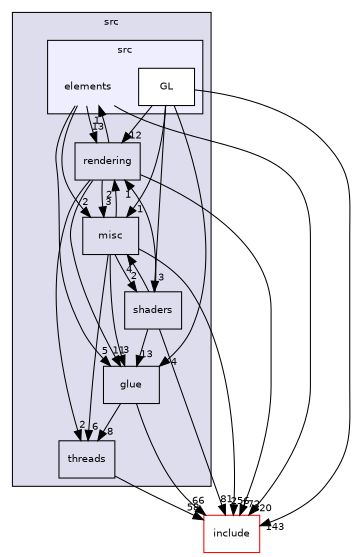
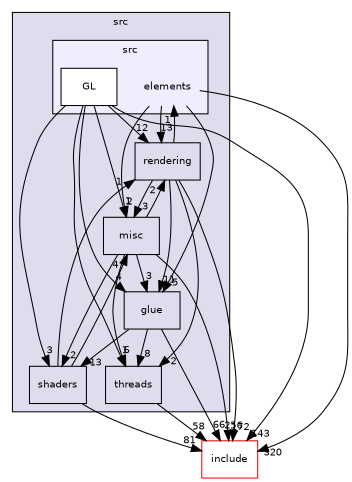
  digraph {
    compound=true
    node [fontname=Helvetica fontsize=10 shape=box]
    edge [headlabel=2 labeldistance=1.5 labelfontname=Helvetica labelfontsize=10]
    n1 [label=elements shape=plaintext]
    n2 [fillcolor=white label=GL style=filled]
    n3 [label=rendering]
    n4 [label=misc]
    n5 [label=glue]
    n6 [label=threads]
    n7 [label=shaders]
    n8 [color=red fillcolor=white label=include style=filled]
    subgraph cluster_1 {
      bgcolor="#ddddee"
      fontname=Helvetica
      fontsize=10
      label=src
      pencolor=black
      n3
      n4
      n5
      n6
      n7
      subgraph cluster_2 {
        bgcolor="#eeeeff"
        fontname=Helvetica
        fontsize=10
        pencolor=black
        n1
        n2
      }
    }
    n1 -> n3 [headlabel=13]
    n1 -> n4
    n1 -> n5 [headlabel=5]
    n1 -> n8 [headlabel=320]
    n2 -> n3 [headlabel=12]
    n2 -> n4 [headlabel=1]
    n2 -> n5 [headlabel=4]
+   n2 -> n6 [headlabel=1]
    n2 -> n7 [headlabel=3]
    n2 -> n8 [headlabel=143]
    n3 -> n1 [headlabel=1]
    n3 -> n4 [headlabel=3]
    n3 -> n5 [headlabel=11]
    n3 -> n6
    n3 -> n8 [headlabel=172]
    n4 -> n3
    n4 -> n5 [headlabel=3]
    n4 -> n6 [headlabel=6]
    n4 -> n7
    n4 -> n8 [headlabel=256]
    n5 -> n6 [headlabel=8]
    n5 -> n8 [headlabel=66]
    n6 -> n8 [headlabel=58]
    n7 -> n3 [headlabel=1]
    n7 -> n4 [headlabel=4]
-   n7 -> n5 [headlabel=13]
+   n5 -> n7 [headlabel=13]
    n7 -> n8 [headlabel=81]
  }
